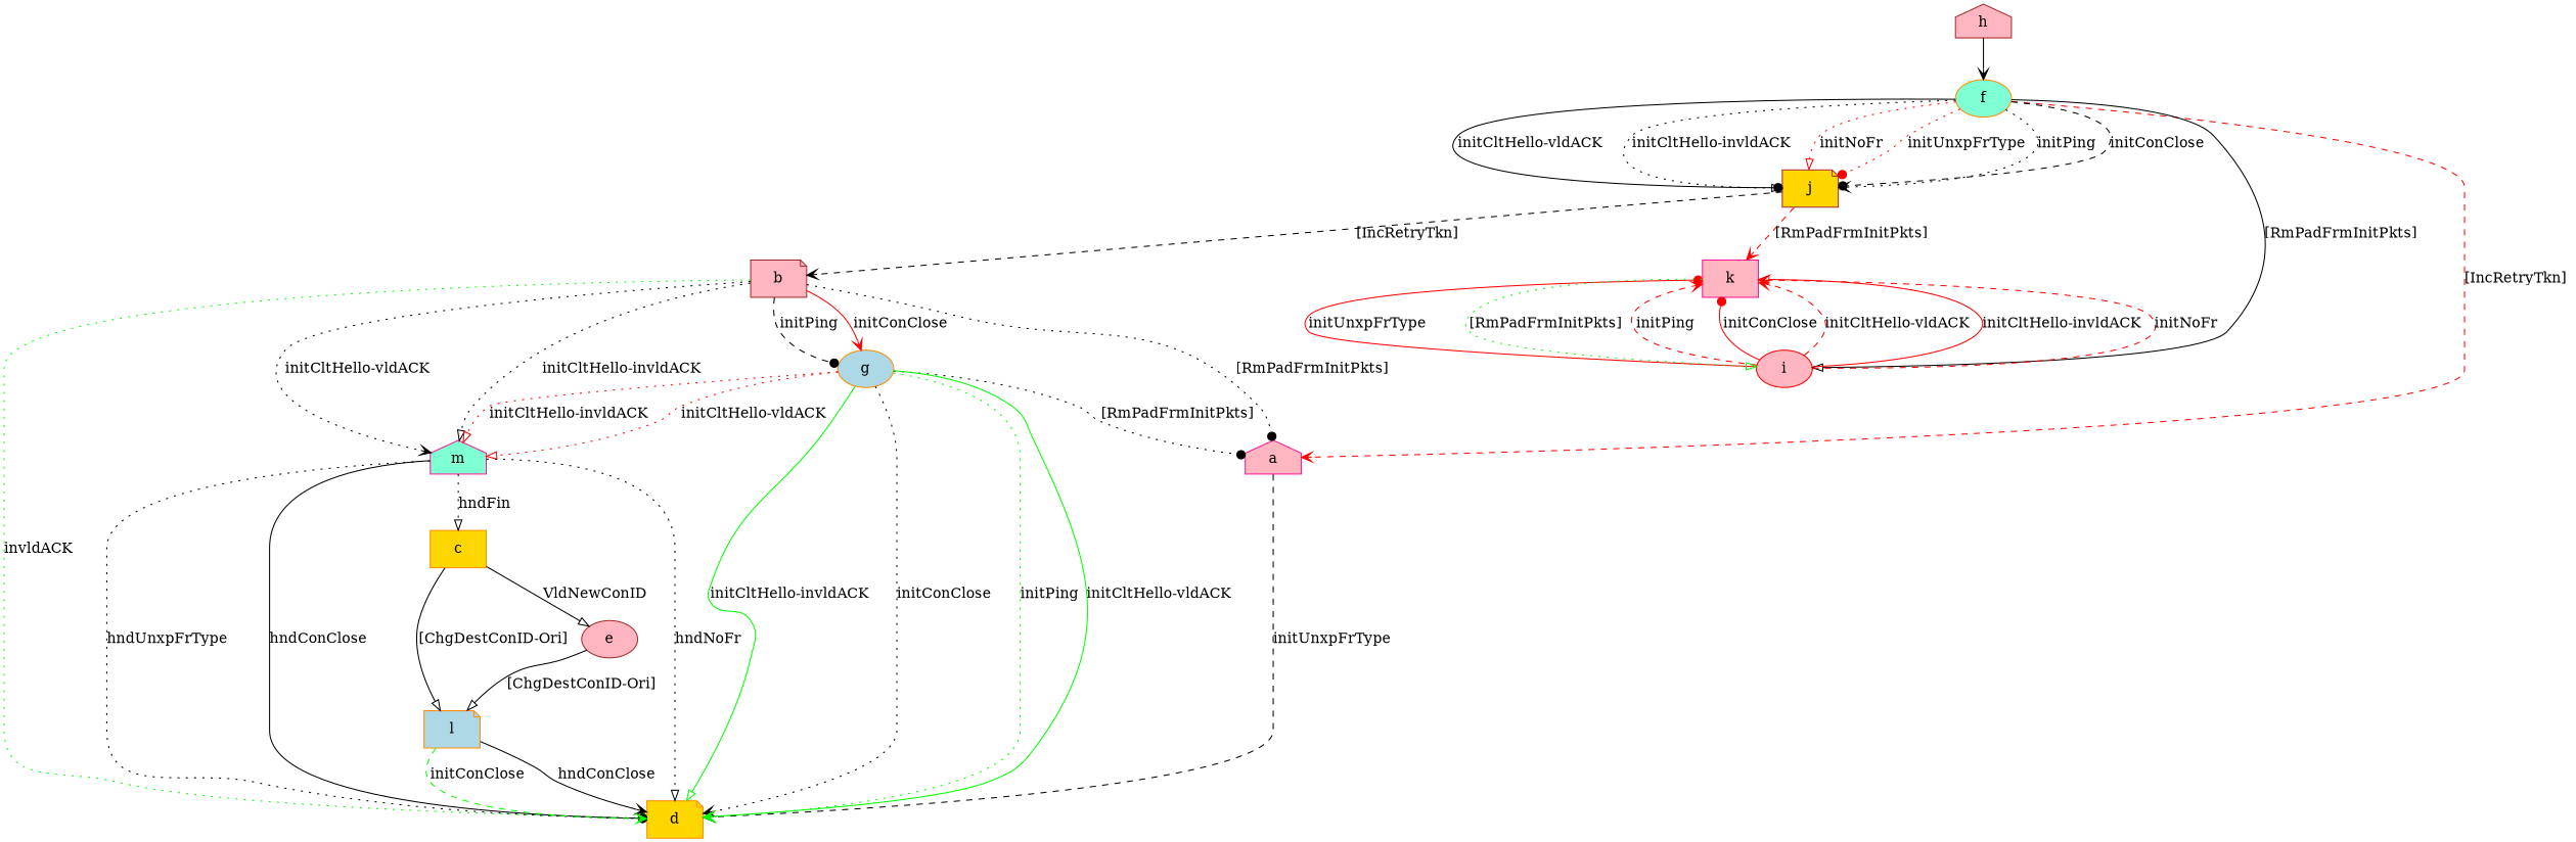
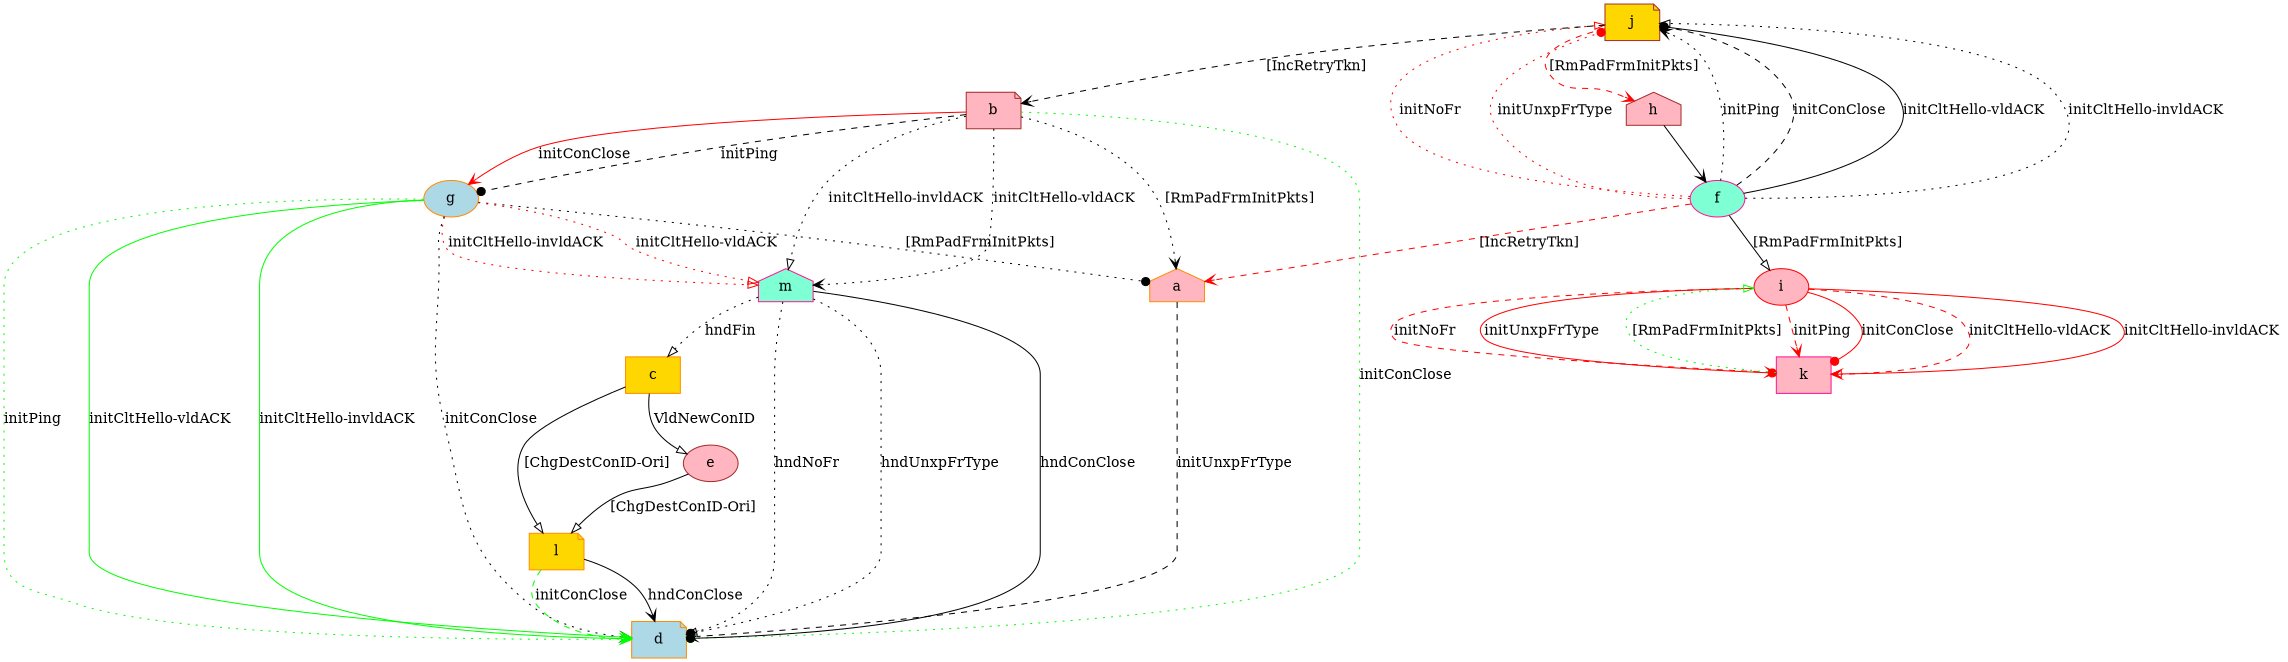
  digraph {
    node [color=deeppink fillcolor=lightpink shape=note style=filled]
    edge [arrowhead=vee style=dotted]
-   a [shape=house]
-   d [color=darkorange fillcolor=gold]
+   a [color=darkorange shape=house]
+   d [color=darkorange fillcolor=lightblue]
    b [color=brown]
    g [color=darkorange fillcolor=lightblue shape=ellipse]
    m [fillcolor=aquamarine shape=house]
    c [color=darkorange fillcolor=gold shape=box]
-   l [color=darkorange fillcolor=lightblue]
+   l [color=darkorange fillcolor=gold]
    e [color=brown shape=ellipse]
-   f [color=darkorange fillcolor=aquamarine shape=ellipse]
+   f [fillcolor=aquamarine shape=ellipse]
    i [color=red shape=ellipse]
    j [color=brown fillcolor=gold]
    k [shape=box]
    h [color=brown shape=house]
    a -> d [label="initUnxpFrType " style=dashed]
-   b -> a [arrowhead=dot label="[RmPadFrmInitPkts] "]
-   b -> d [arrowhead=dot color=green label="invldACK "]
+   b -> a [label="[RmPadFrmInitPkts] "]
+   b -> d [arrowhead=dot color=green label="initConClose "]
    b -> g [arrowhead=dot label="initPing " style=dashed]
    b -> g [color=red label="initConClose " style=solid]
    b -> m [label="initCltHello-vldACK "]
    b -> m [arrowhead=onormal label="initCltHello-invldACK "]
    g -> a [arrowhead=dot label="[RmPadFrmInitPkts] "]
    g -> d [label="initConClose "]
    g -> d [color=green label="initPing "]
    g -> d [color=green label="initCltHello-vldACK " style=solid]
    g -> d [arrowhead=onormal color=green label="initCltHello-invldACK " style=solid]
    g -> m [arrowhead=onormal color=red label="initCltHello-vldACK "]
    g -> m [arrowhead=onormal color=red label="initCltHello-invldACK "]
    m -> d [arrowhead=onormal label="hndNoFr "]
    m -> d [arrowhead=dot label="hndUnxpFrType "]
    m -> d [arrowhead=dot label="hndConClose " style=solid]
    m -> c [arrowhead=onormal label="hndFin "]
    c -> l [arrowhead=onormal label="[ChgDestConID-Ori] " style=solid]
    c -> e [arrowhead=onormal label="VldNewConID " style=solid]
    l -> d [label="hndConClose " style=solid]
    l -> d [color=green label="initConClose " style=dashed]
    e -> l [arrowhead=onormal label="[ChgDestConID-Ori] " style=solid]
    f -> a [color=red label="[IncRetryTkn] " style=dashed]
    f -> i [arrowhead=onormal label="[RmPadFrmInitPkts] " style=solid]
    f -> j [label="initPing "]
    f -> j [arrowhead=dot label="initConClose " style=dashed]
    f -> j [arrowhead=dot label="initCltHello-vldACK " style=solid]
    f -> j [arrowhead=onormal label="initCltHello-invldACK "]
    f -> j [arrowhead=onormal color=red label="initNoFr "]
    f -> j [arrowhead=dot color=red label="initUnxpFrType "]
    i -> k [color=red label="initPing " style=dashed]
    i -> k [arrowhead=dot color=red label="initConClose " style=solid]
    i -> k [color=red label="initCltHello-vldACK " style=dashed]
    i -> k [arrowhead=onormal color=red label="initCltHello-invldACK " style=solid]
    i -> k [color=red label="initNoFr " style=dashed]
    i -> k [arrowhead=dot color=red label="initUnxpFrType " style=solid]
    j -> b [label="[IncRetryTkn] " style=dashed]
-   j -> k [color=red label="[RmPadFrmInitPkts] " style=dashed]
+   j -> h [color=red label="[RmPadFrmInitPkts] " style=dashed]
    k -> i [arrowhead=onormal color=green label="[RmPadFrmInitPkts] "]
    h -> f [style=solid]
  }
